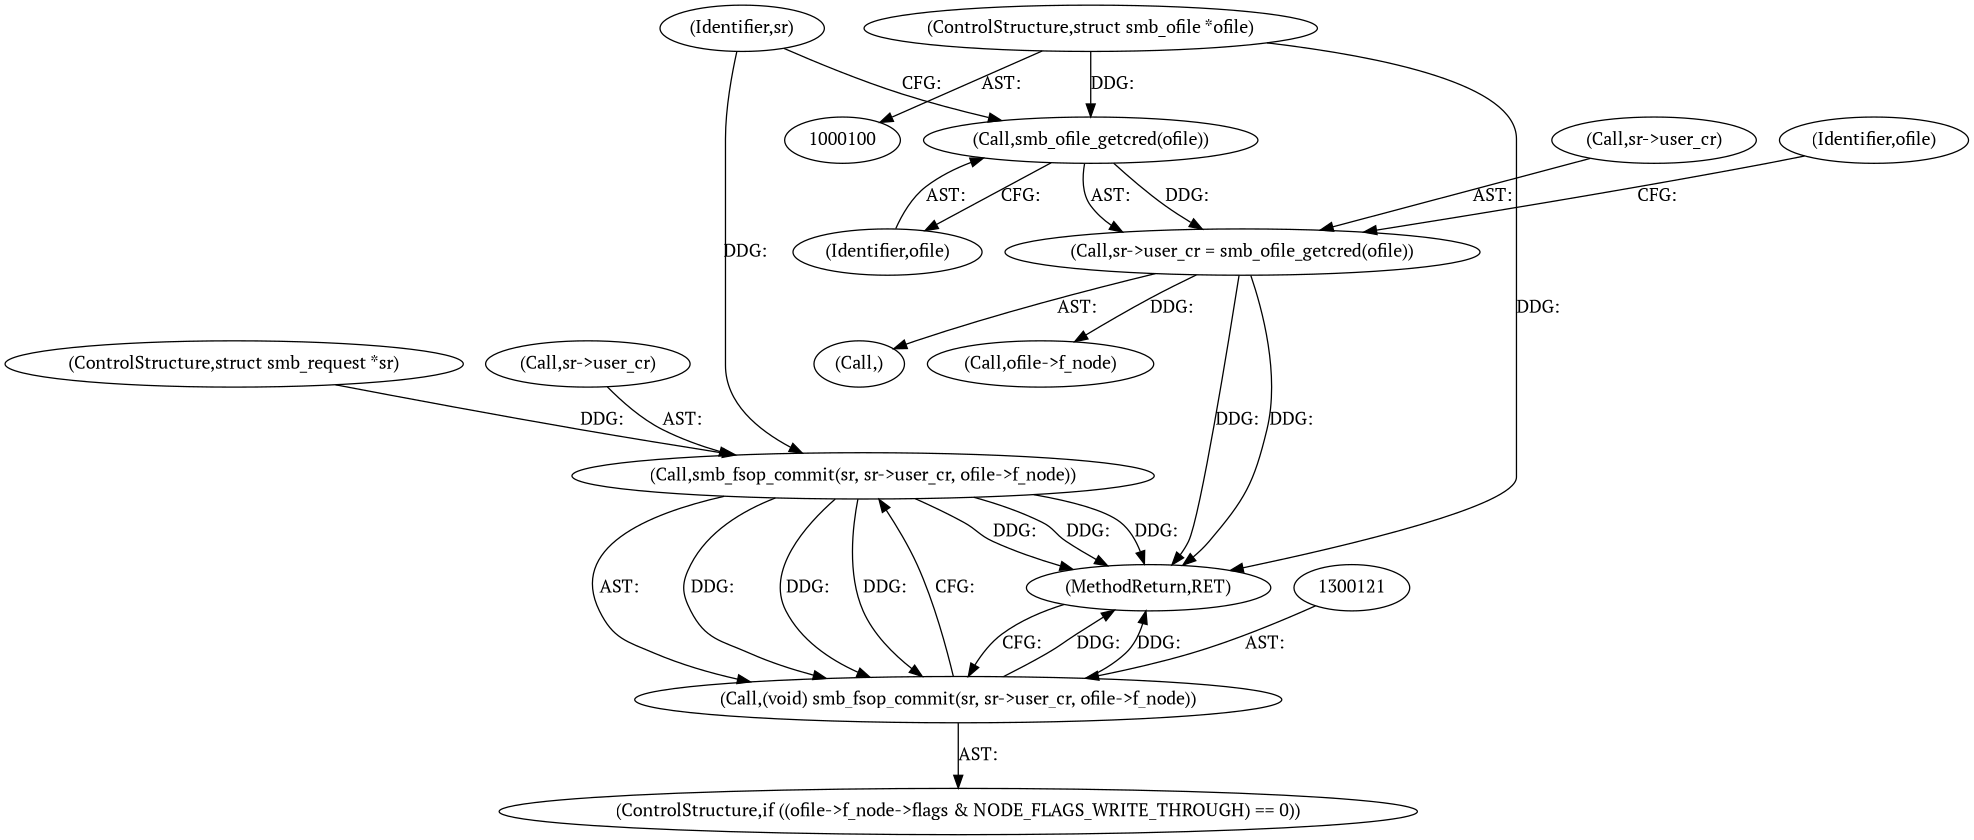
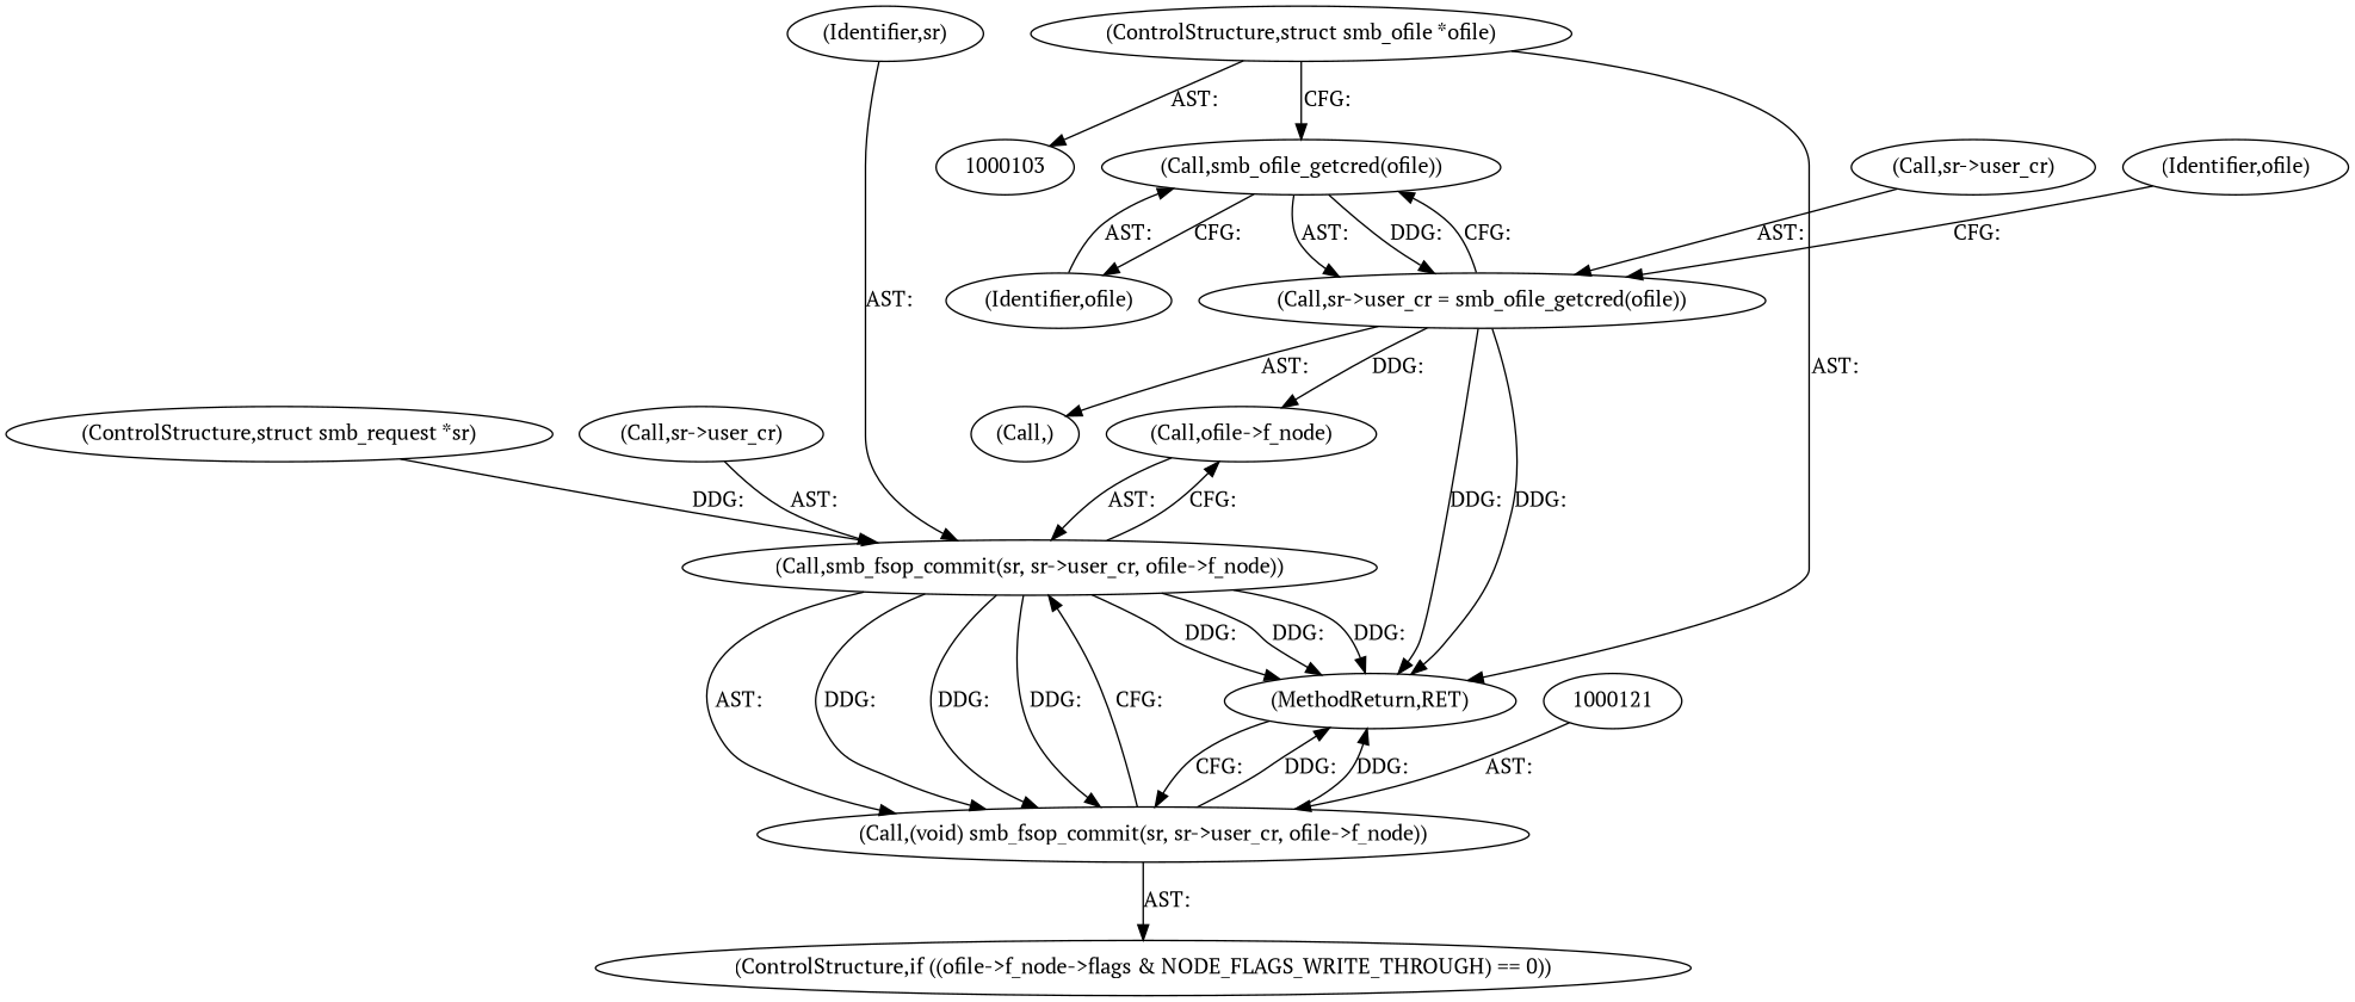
  digraph {
    fontname="PT Serif"
    node [fontname="PT Serif"]
    edge [fontname="PT Serif"]
    n1 [label="(Call,smb_ofile_getcred(ofile))"]
    n2 [label="(Call,sr->user_cr = smb_ofile_getcred(ofile))"]
    n3 [label="(Identifier,ofile)"]
    n4 [label="(MethodReturn,RET)"]
    n5 [label="(Call,)"]
    n6 [label="(Call,ofile->f_node)"]
    n7 [label="(Call,(void) smb_fsop_commit(sr, sr->user_cr, ofile->f_node))"]
    n8 [label="(ControlStructure,struct smb_ofile *ofile)"]
-   1000100
+   1000100 [label=1000103]
    n10 [label="(Call,smb_fsop_commit(sr, sr->user_cr, ofile->f_node))"]
    n11 [label="(ControlStructure,if ((ofile->f_node->flags & NODE_FLAGS_WRITE_THROUGH) == 0))"]
    n12 [label="(Call,sr->user_cr)"]
    n13 [label="(ControlStructure,struct smb_request *sr)"]
    n14 [label="(Call,sr->user_cr)"]
    n15 [label="(Identifier,ofile)"]
    n16 [label="(Identifier,sr)"]
-   1000121 [label=1300121]
+   1000121
    n1 -> n2 [label="AST: "]
    n1 -> n2 [label="DDG: "]
    n1 -> n3 [label="CFG: "]
-   n16 -> n1 [label="CFG: "]
+   n2 -> n1 [label="CFG: "]
    n2 -> n4 [label="DDG: "]
    n2 -> n4 [label="DDG: "]
    n2 -> n5 [label="AST: "]
    n2 -> n6 [label="DDG: "]
    n3 -> n1 [label="AST: "]
    n4 -> n7 [label="CFG: "]
+   n6 -> n10 [label="AST: "]
    n7 -> n4 [label="DDG: "]
    n7 -> n4 [label="DDG: "]
    n7 -> n10 [label="CFG: "]
    n7 -> n11 [label="AST: "]
-   n8 -> n1 [label="DDG: "]
-   n8 -> n4 [label="DDG: "]
+   n8 -> n1 [label="CFG: "]
+   n8 -> n4 [label="AST: "]
    n8 -> 1000100 [label="AST: "]
    n10 -> n4 [label="DDG: "]
    n10 -> n4 [label="DDG: "]
    n10 -> n4 [label="DDG: "]
+   n10 -> n6 [label="CFG: "]
    n10 -> n7 [label="AST: "]
    n10 -> n7 [label="DDG: "]
    n10 -> n7 [label="DDG: "]
    n10 -> n7 [label="DDG: "]
    n12 -> n2 [label="AST: "]
    n13 -> n10 [label="DDG: "]
    n14 -> n10 [label="AST: "]
    n15 -> n2 [label="CFG: "]
-   n16 -> n10 [label="DDG: "]
+   n16 -> n10 [label="AST: "]
    1000121 -> n7 [label="AST: "]
  }
